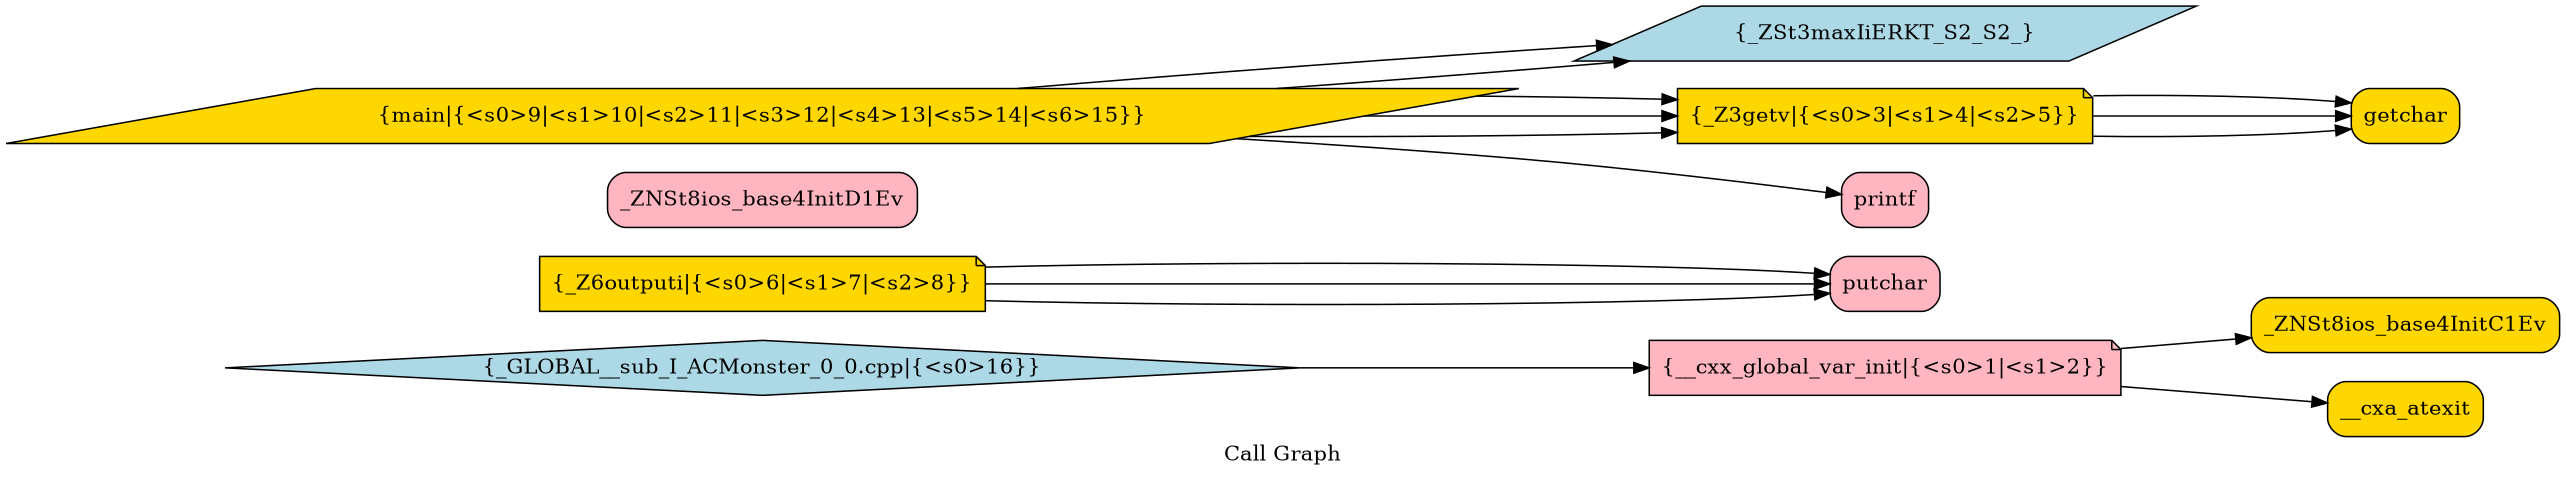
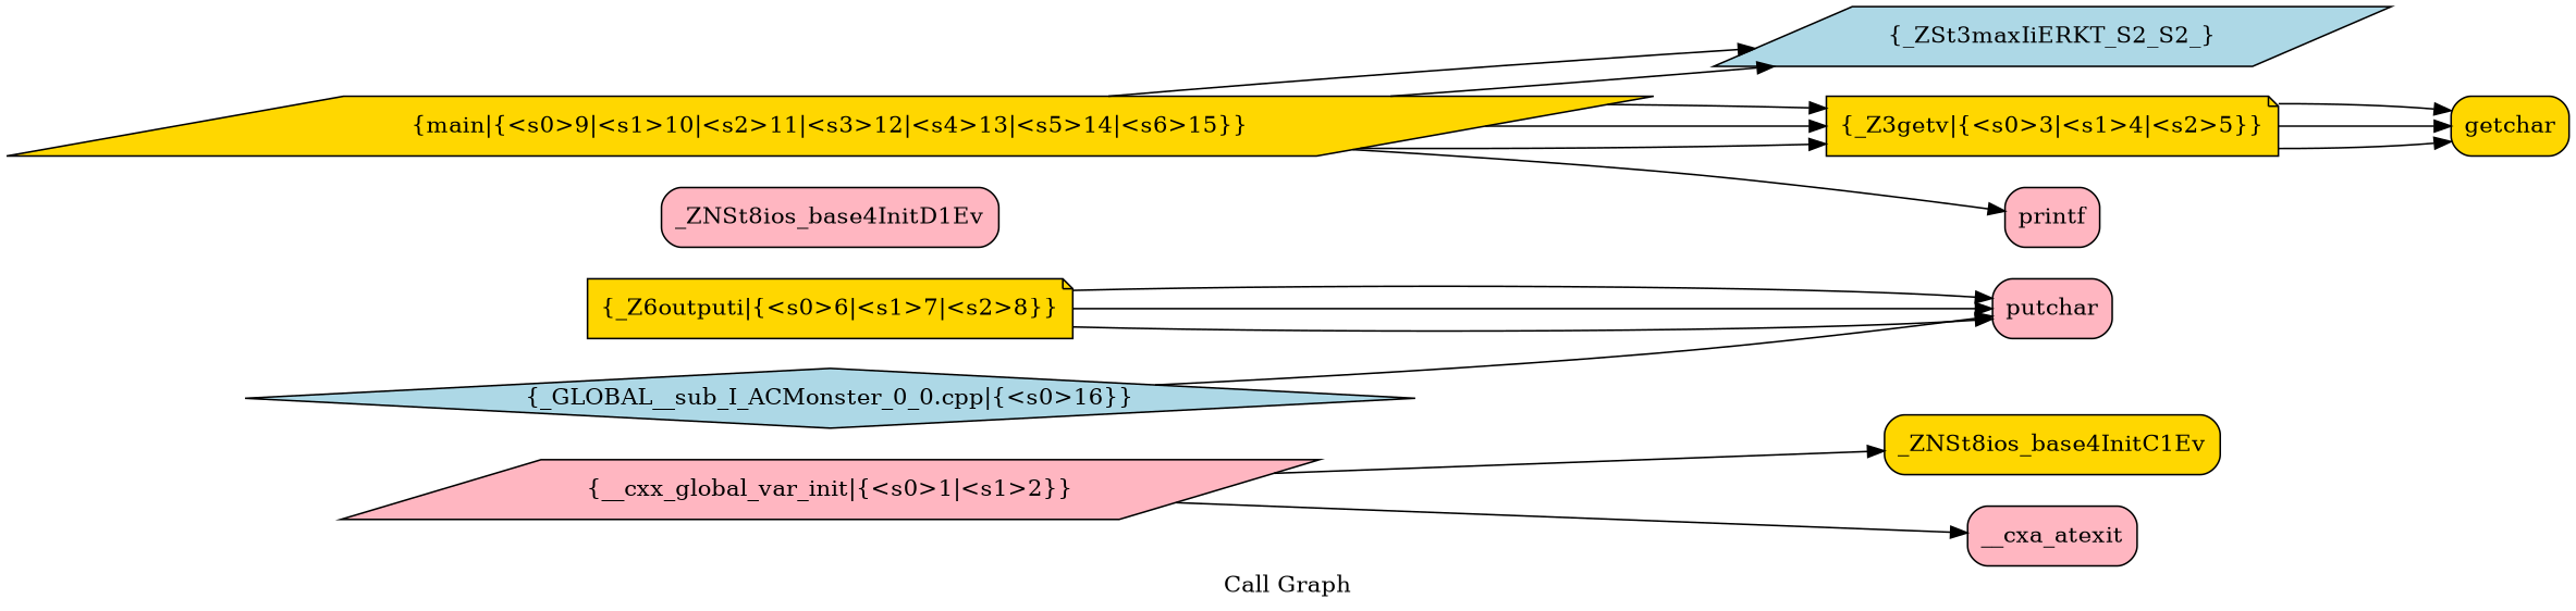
  digraph {
    label="Call Graph"
    rankdir=LR
    node [fillcolor=lightpink shape=Mrecord style=filled]
    edge [color=black tailport=s0]
-   n1 [label="{__cxx_global_var_init|{<s0>1|<s1>2}}" shape=note]
+   n1 [label="{__cxx_global_var_init|{<s0>1|<s1>2}}" shape=parallelogram]
    n2 [fillcolor=gold label="{_ZNSt8ios_base4InitC1Ev}"]
-   n3 [fillcolor=gold label="{__cxa_atexit}"]
+   n3 [label="{__cxa_atexit}"]
    n4 [label="{putchar}"]
    n5 [label="{_ZNSt8ios_base4InitD1Ev}"]
    n6 [fillcolor=lightblue label="{_ZSt3maxIiERKT_S2_S2_}" shape=parallelogram]
    n7 [fillcolor=gold label="{_Z3getv|{<s0>3|<s1>4|<s2>5}}" shape=note]
    n8 [fillcolor=gold label="{getchar}"]
    n9 [label="{printf}"]
    n10 [fillcolor=gold label="{_Z6outputi|{<s0>6|<s1>7|<s2>8}}" shape=note]
    n11 [fillcolor=gold label="{main|{<s0>9|<s1>10|<s2>11|<s3>12|<s4>13|<s5>14|<s6>15}}" shape=parallelogram]
    n12 [fillcolor=lightblue label="{_GLOBAL__sub_I_ACMonster_0_0.cpp|{<s0>16}}" shape=diamond]
    n1 -> n2
    n1 -> n3 [tailport=s1]
    n7 -> n8
    n7 -> n8 [tailport=s1]
    n7 -> n8 [tailport=s2]
    n10 -> n4
    n10 -> n4 [tailport=s1]
    n10 -> n4 [tailport=s2]
    n11 -> n6 [tailport=s3]
    n11 -> n6 [tailport=s4]
    n11 -> n7
    n11 -> n7 [tailport=s1]
    n11 -> n7 [tailport=s2]
    n11 -> n9 [tailport=s6]
-   n12 -> n1
+   n12 -> n4
  }
